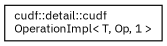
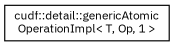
  digraph {
    rankdir=TB
    fontname="IBM Plex Sans"
-   n1 [color=black fillcolor=white fontname="IBM Plex Sans" fontsize=10 height=0.2 label="cudf::detail::cudf\lOperationImpl\< T, Op, 1 \>" shape=record style=filled width=0.4]
+   n1 [color=black fillcolor=white fontname="IBM Plex Sans" fontsize=10 height=0.2 label="cudf::detail::genericAtomic\lOperationImpl\< T, Op, 1 \>" shape=record style=filled width=0.4]
  }
